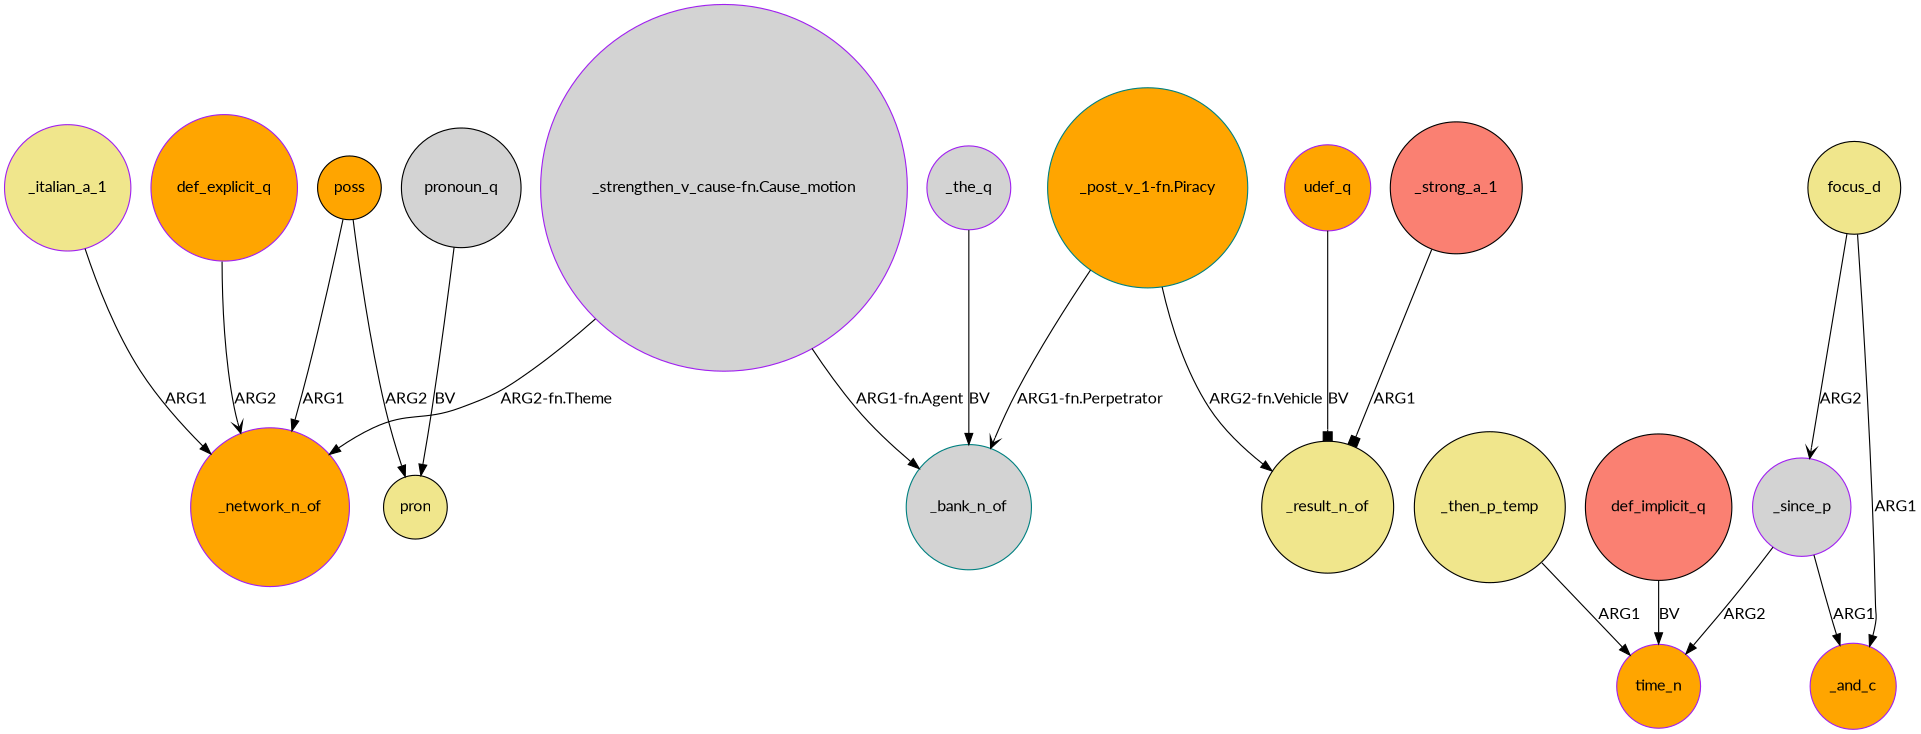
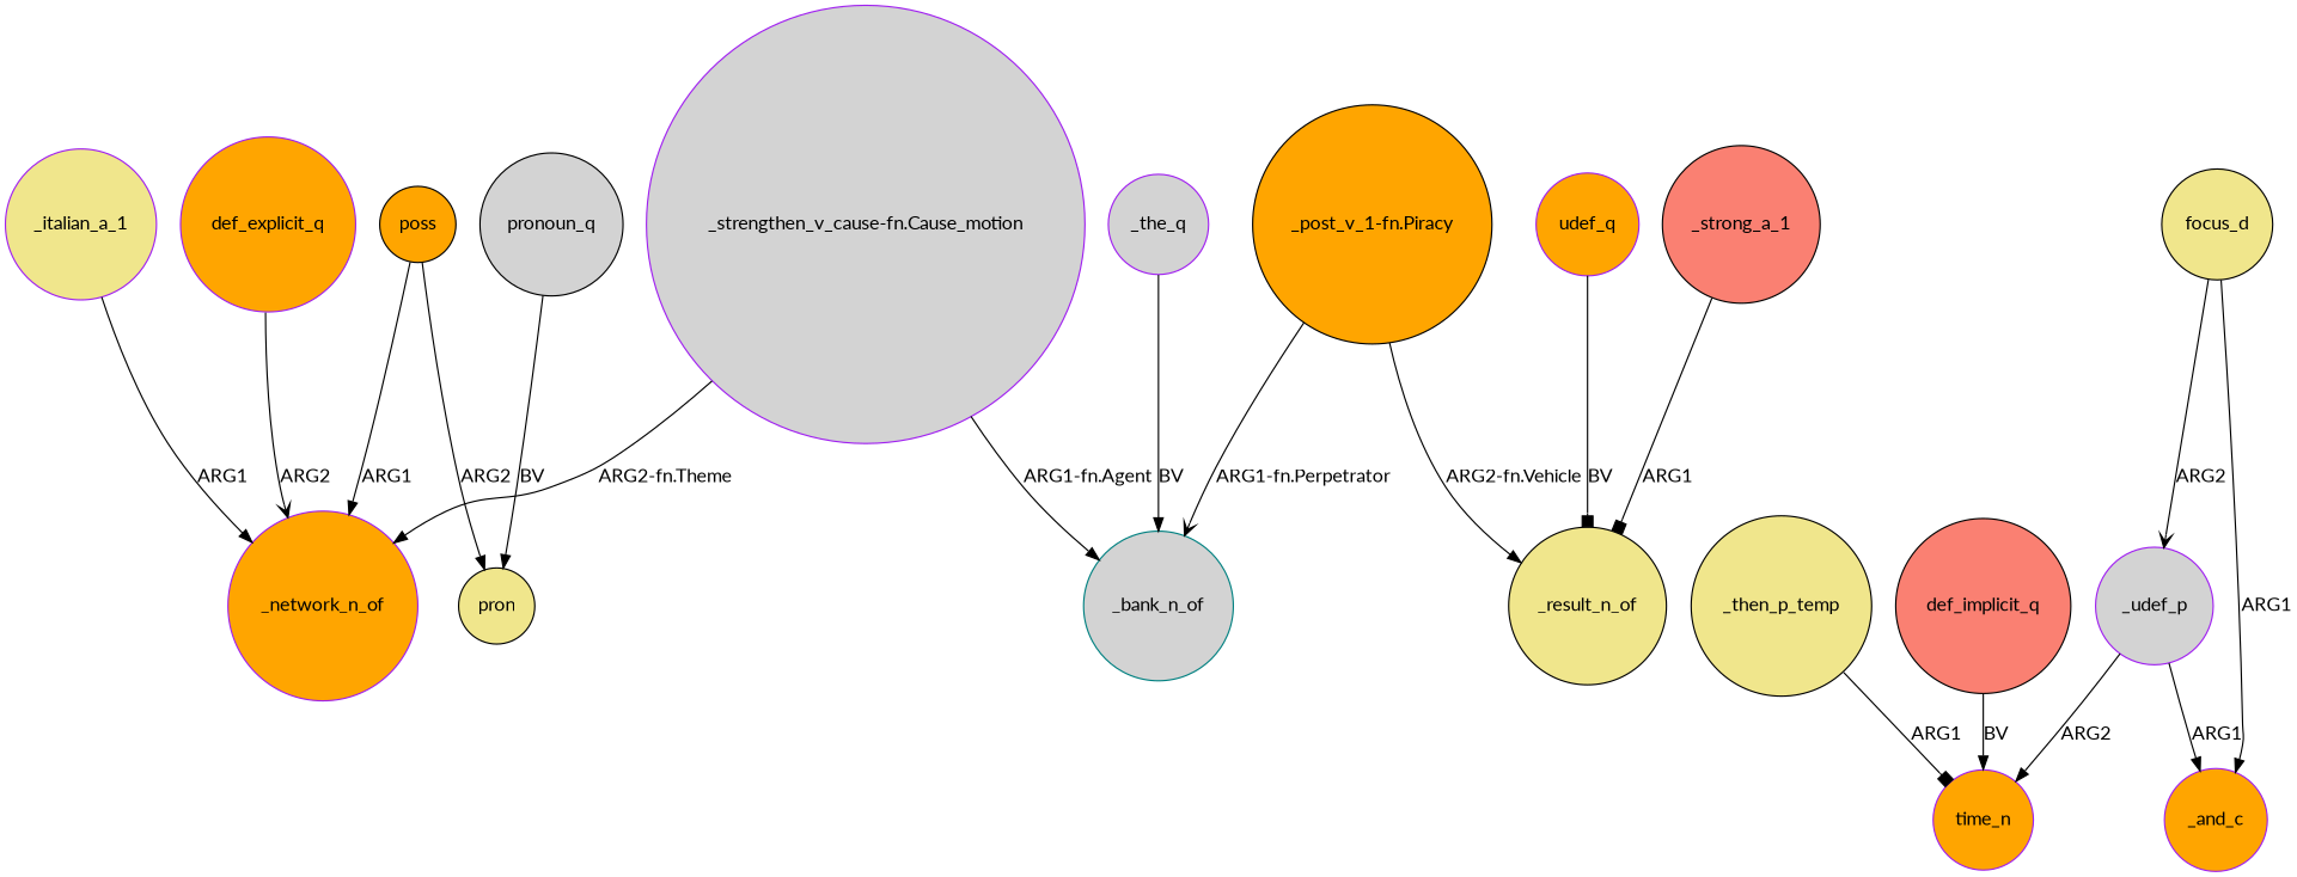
  digraph {
    fontname=Lato
    node [color=purple fillcolor=orange fontname=Lato shape=circle style=filled]
    edge [arrowhead=normal fontname=Lato]
    poss [color=black]
    _network_n_of
    pron [color=black fillcolor=khaki]
-   "_post_v_1-fn.Piracy" [color=teal]
+   "_post_v_1-fn.Piracy" [color=black]
    _result_n_of [color=black fillcolor=khaki]
    _bank_n_of [color=teal fillcolor=lightgrey]
    _then_p_temp [color=black fillcolor=khaki]
    time_n
    focus_d [color=black fillcolor=khaki]
-   _since_p [fillcolor=lightgrey]
+   _since_p [fillcolor=lightgrey label=_udef_p]
    _and_c
    _the_q [fillcolor=lightgrey]
    def_implicit_q [color=black fillcolor=salmon]
    "_strengthen_v_cause-fn.Cause_motion" [fillcolor=lightgrey]
    _italian_a_1 [fillcolor=khaki]
    udef_q
    _strong_a_1 [color=black fillcolor=salmon]
    pronoun_q [color=black fillcolor=lightgrey]
    def_explicit_q
    poss -> _network_n_of [label=ARG1]
    poss -> pron [label=ARG2]
    "_post_v_1-fn.Piracy" -> _result_n_of [label="ARG2-fn.Vehicle"]
    "_post_v_1-fn.Piracy" -> _bank_n_of [arrowhead=vee label="ARG1-fn.Perpetrator"]
-   _then_p_temp -> time_n [label=ARG1]
+   _then_p_temp -> time_n [arrowhead=box label=ARG1]
    focus_d -> _since_p [arrowhead=vee label=ARG2]
    focus_d -> _and_c [label=ARG1]
    _since_p -> time_n [label=ARG2]
    _since_p -> _and_c [label=ARG1]
    _the_q -> _bank_n_of [label=BV]
    def_implicit_q -> time_n [label=BV]
    "_strengthen_v_cause-fn.Cause_motion" -> _network_n_of [label="ARG2-fn.Theme"]
    "_strengthen_v_cause-fn.Cause_motion" -> _bank_n_of [label="ARG1-fn.Agent"]
    _italian_a_1 -> _network_n_of [label=ARG1]
    udef_q -> _result_n_of [arrowhead=box label=BV]
    _strong_a_1 -> _result_n_of [arrowhead=box label=ARG1]
    pronoun_q -> pron [label=BV]
    def_explicit_q -> _network_n_of [arrowhead=vee label=ARG2]
  }
